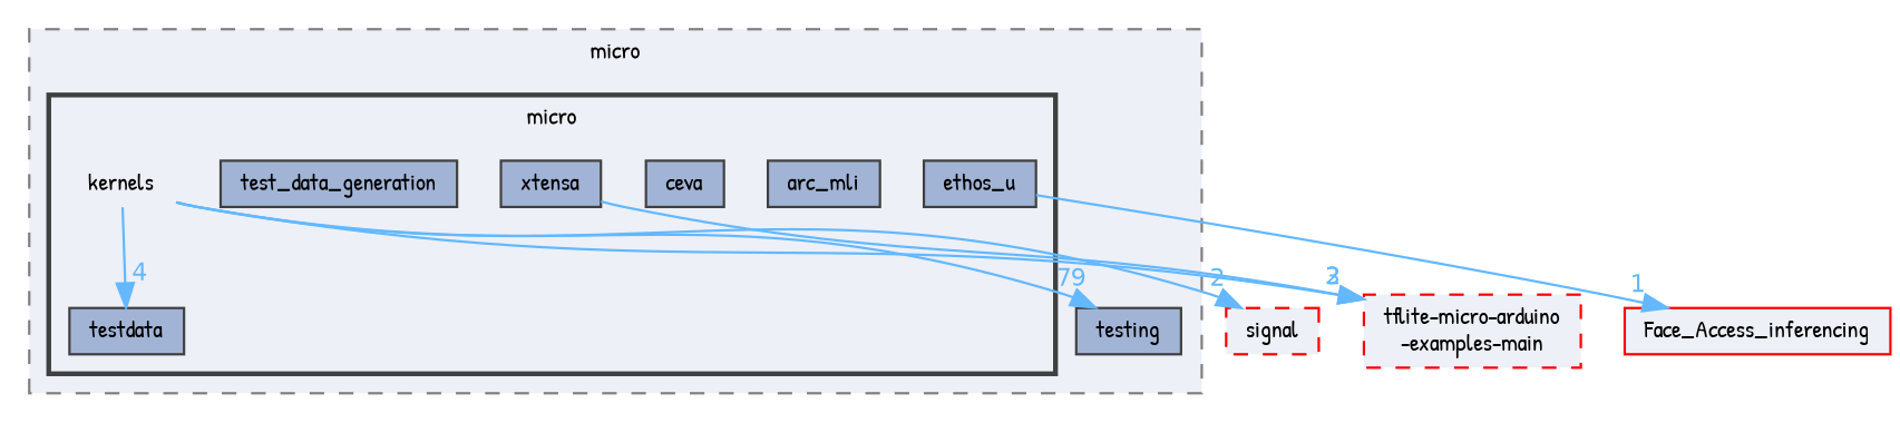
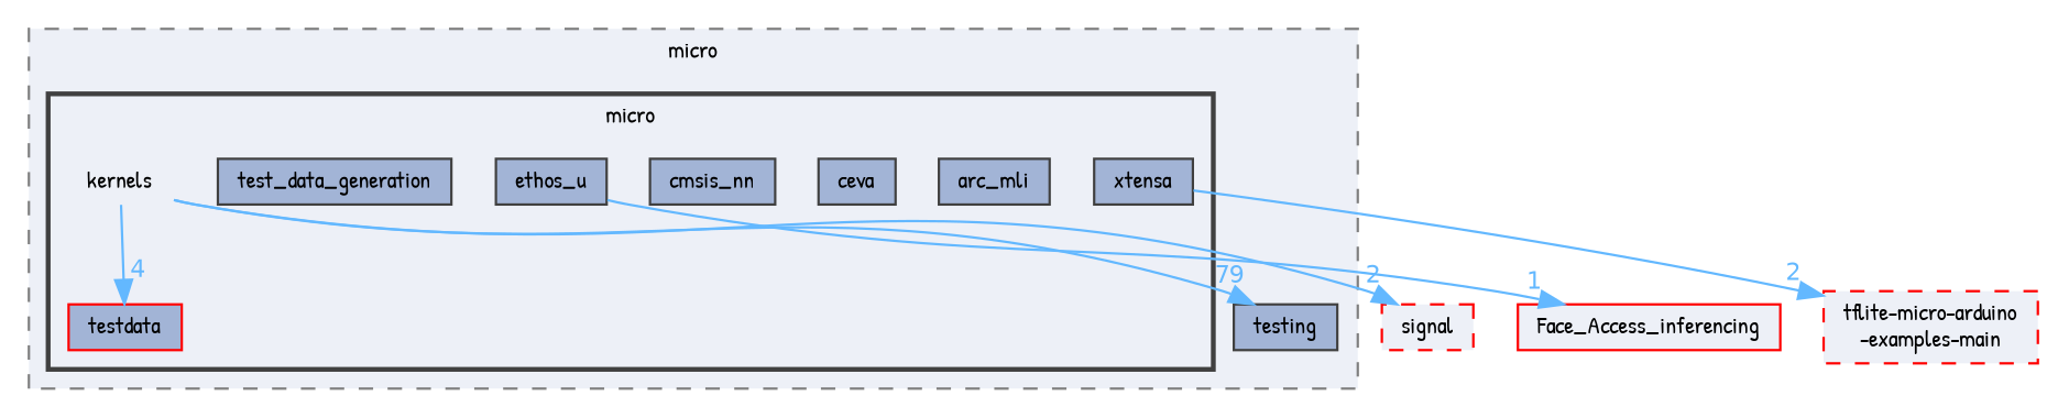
  digraph {
    compound=true
    fontname="Patrick Hand"
    node [fontname="Patrick Hand" fontsize=10 shape=box color=grey25 fillcolor="#a2b4d6" style=filled]
    edge [color=steelblue1 fontcolor=steelblue1 fontname="Patrick Hand" fontsize=10 headlabel=2 labeldistance=1.5 labelfontname=Helvetica labelfontsize=10]
    n1 [height=0.2 label=kernels shape=plaintext width=0.4 color="" fillcolor="" style=""]
    n2 [height=0.2 label=arc_mli width=0.4]
    n3 [height=0.2 label=ceva width=0.4]
+   n4 [height=0.2 label=cmsis_nn width=0.4]
    n5 [height=0.2 label=ethos_u width=0.4]
    n6 [height=0.2 label=test_data_generation width=0.4]
-   n7 [height=0.2 label=testdata width=0.4]
+   n7 [color=red height=0.2 label=testdata width=0.4]
    n8 [height=0.2 label=xtensa width=0.4]
    n9 [height=0.2 label=testing width=0.4]
    n10 [color=red fillcolor="#edf0f7" height=0.2 label="tflite-micro-arduino\l-examples-main" style="filled,dashed" width=0.4]
    n11 [color=red fillcolor="#edf0f7" height=0.2 label=signal style="filled,dashed" width=0.4]
    n12 [color=red fillcolor="#edf0f7" height=0.2 label=Face_Access_inferencing width=0.4]
    subgraph cluster_1 {
      bgcolor="#edf0f7"
      fontsize=10
      label=micro
      pencolor=grey50
      style="filled,dashed"
      n9
      subgraph cluster_2 {
        bgcolor="#edf0f7"
        fontsize=10
        pencolor=grey25
        style="filled,bold"
        n1
        n2
        n3
+       n4
        n5
        n6
        n7
        n8
      }
    }
    n1 -> n7 [headlabel=4]
    n1 -> n9 [headlabel=79]
-   n1 -> n10 [headlabel=3]
    n1 -> n11
    n5 -> n12 [headlabel=1]
    n8 -> n10
  }
